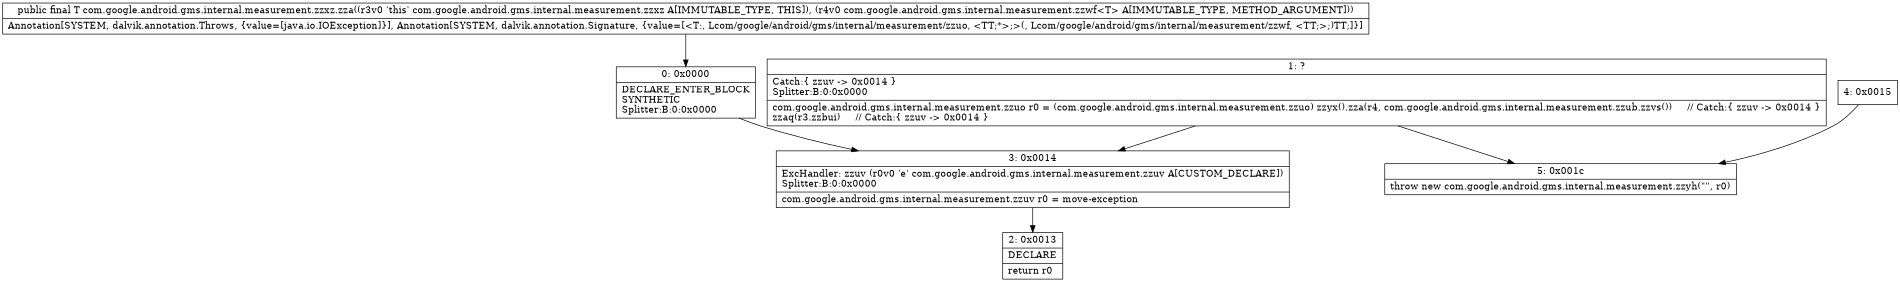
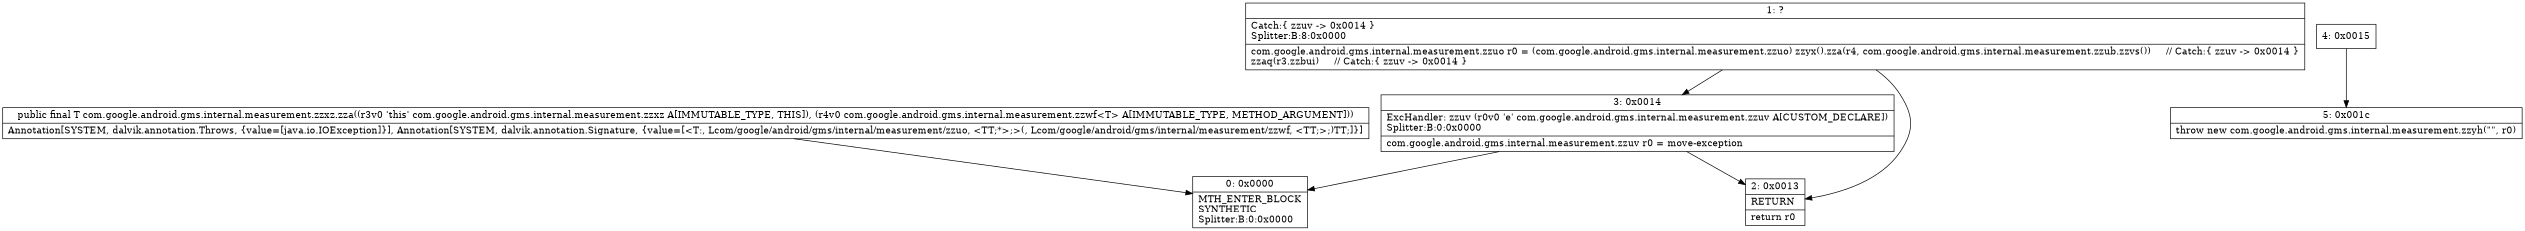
  digraph {
    node [shape=record]
-   n1 [label="{0\:\ 0x0000|DECLARE_ENTER_BLOCK\lSYNTHETIC\lSplitter:B:0:0x0000\l}"]
+   n1 [label="{0\:\ 0x0000|MTH_ENTER_BLOCK\lSYNTHETIC\lSplitter:B:0:0x0000\l}"]
    n2 [label="{3\:\ 0x0014|ExcHandler: zzuv (r0v0 'e' com.google.android.gms.internal.measurement.zzuv A[CUSTOM_DECLARE])\lSplitter:B:0:0x0000\l|com.google.android.gms.internal.measurement.zzuv r0 = move\-exception\l}"]
-   n3 [label="{1\:\ ?|Catch:\{ zzuv \-\> 0x0014 \}\lSplitter:B:0:0x0000\l|com.google.android.gms.internal.measurement.zzuo r0 = (com.google.android.gms.internal.measurement.zzuo) zzyx().zza(r4, com.google.android.gms.internal.measurement.zzub.zzvs())     \/\/ Catch:\{ zzuv \-\> 0x0014 \}\lzzaq(r3.zzbui)     \/\/ Catch:\{ zzuv \-\> 0x0014 \}\l}"]
-   n4 [label="{2\:\ 0x0013|DECLARE\l|return r0\l}"]
+   n3 [label="{1\:\ ?|Catch:\{ zzuv \-\> 0x0014 \}\lSplitter:B:8:0x0000\l|com.google.android.gms.internal.measurement.zzuo r0 = (com.google.android.gms.internal.measurement.zzuo) zzyx().zza(r4, com.google.android.gms.internal.measurement.zzub.zzvs())     \/\/ Catch:\{ zzuv \-\> 0x0014 \}\lzzaq(r3.zzbui)     \/\/ Catch:\{ zzuv \-\> 0x0014 \}\l}"]
+   n4 [label="{2\:\ 0x0013|RETURN\l|return r0\l}"]
    n5 [label="{4\:\ 0x0015}"]
    n6 [label="{5\:\ 0x001c|throw new com.google.android.gms.internal.measurement.zzyh(\"\", r0)\l}"]
    n7 [label="{public final T com.google.android.gms.internal.measurement.zzxz.zza((r3v0 'this' com.google.android.gms.internal.measurement.zzxz A[IMMUTABLE_TYPE, THIS]), (r4v0 com.google.android.gms.internal.measurement.zzwf\<T\> A[IMMUTABLE_TYPE, METHOD_ARGUMENT]))  | Annotation[SYSTEM, dalvik.annotation.Throws, \{value=[java.io.IOException]\}], Annotation[SYSTEM, dalvik.annotation.Signature, \{value=[\<T:, Lcom\/google\/android\/gms\/internal\/measurement\/zzuo, \<TT;*\>;\>(, Lcom\/google\/android\/gms\/internal\/measurement\/zzwf, \<TT;\>;)TT;]\}]\l}"]
-   n1 -> n2
+   n2 -> n1
    n2 -> n4
    n3 -> n2
-   n3 -> n6
+   n3 -> n4
    n5 -> n6
    n7 -> n1
  }
